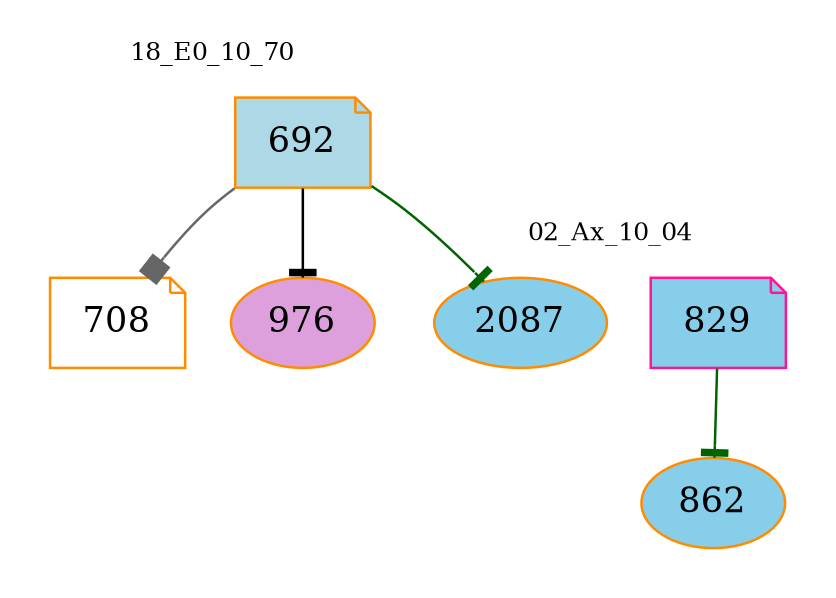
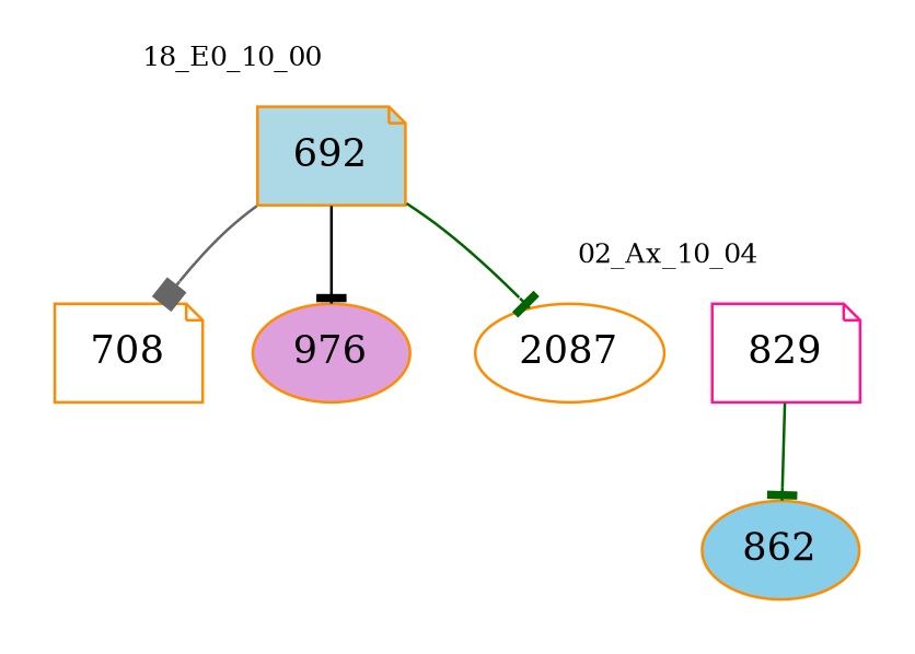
  digraph {
    node [color=darkorange fillcolor=white shape=note style=filled]
    edge [arrowhead=tee color=darkgreen]
-   n1 [color=deeppink fillcolor=skyblue label=829]
+   n1 [color=deeppink label=829]
    n2 [fillcolor=skyblue label=862 shape=ellipse]
-   n3 [fillcolor=skyblue label=2087 shape=ellipse]
+   n3 [label=2087 shape=ellipse]
    n4 [fillcolor=lightblue label=692]
    n5 [label=708]
    n6 [fillcolor=plum label=976 shape=ellipse]
    subgraph cluster_1 {
      color=white
      fontsize=10
      label="02_Ax_10_04"
      n1
      n2
      n3
    }
    subgraph cluster_2 {
      color=white
      fontsize=10
-     label="18_E0_10_70"
+     label="18_E0_10_00"
      n4
      n5
      n6
    }
    n1 -> n2
    n4 -> n3
    n4 -> n5 [arrowhead=box color=gray40]
    n4 -> n6 [color=black]
  }
